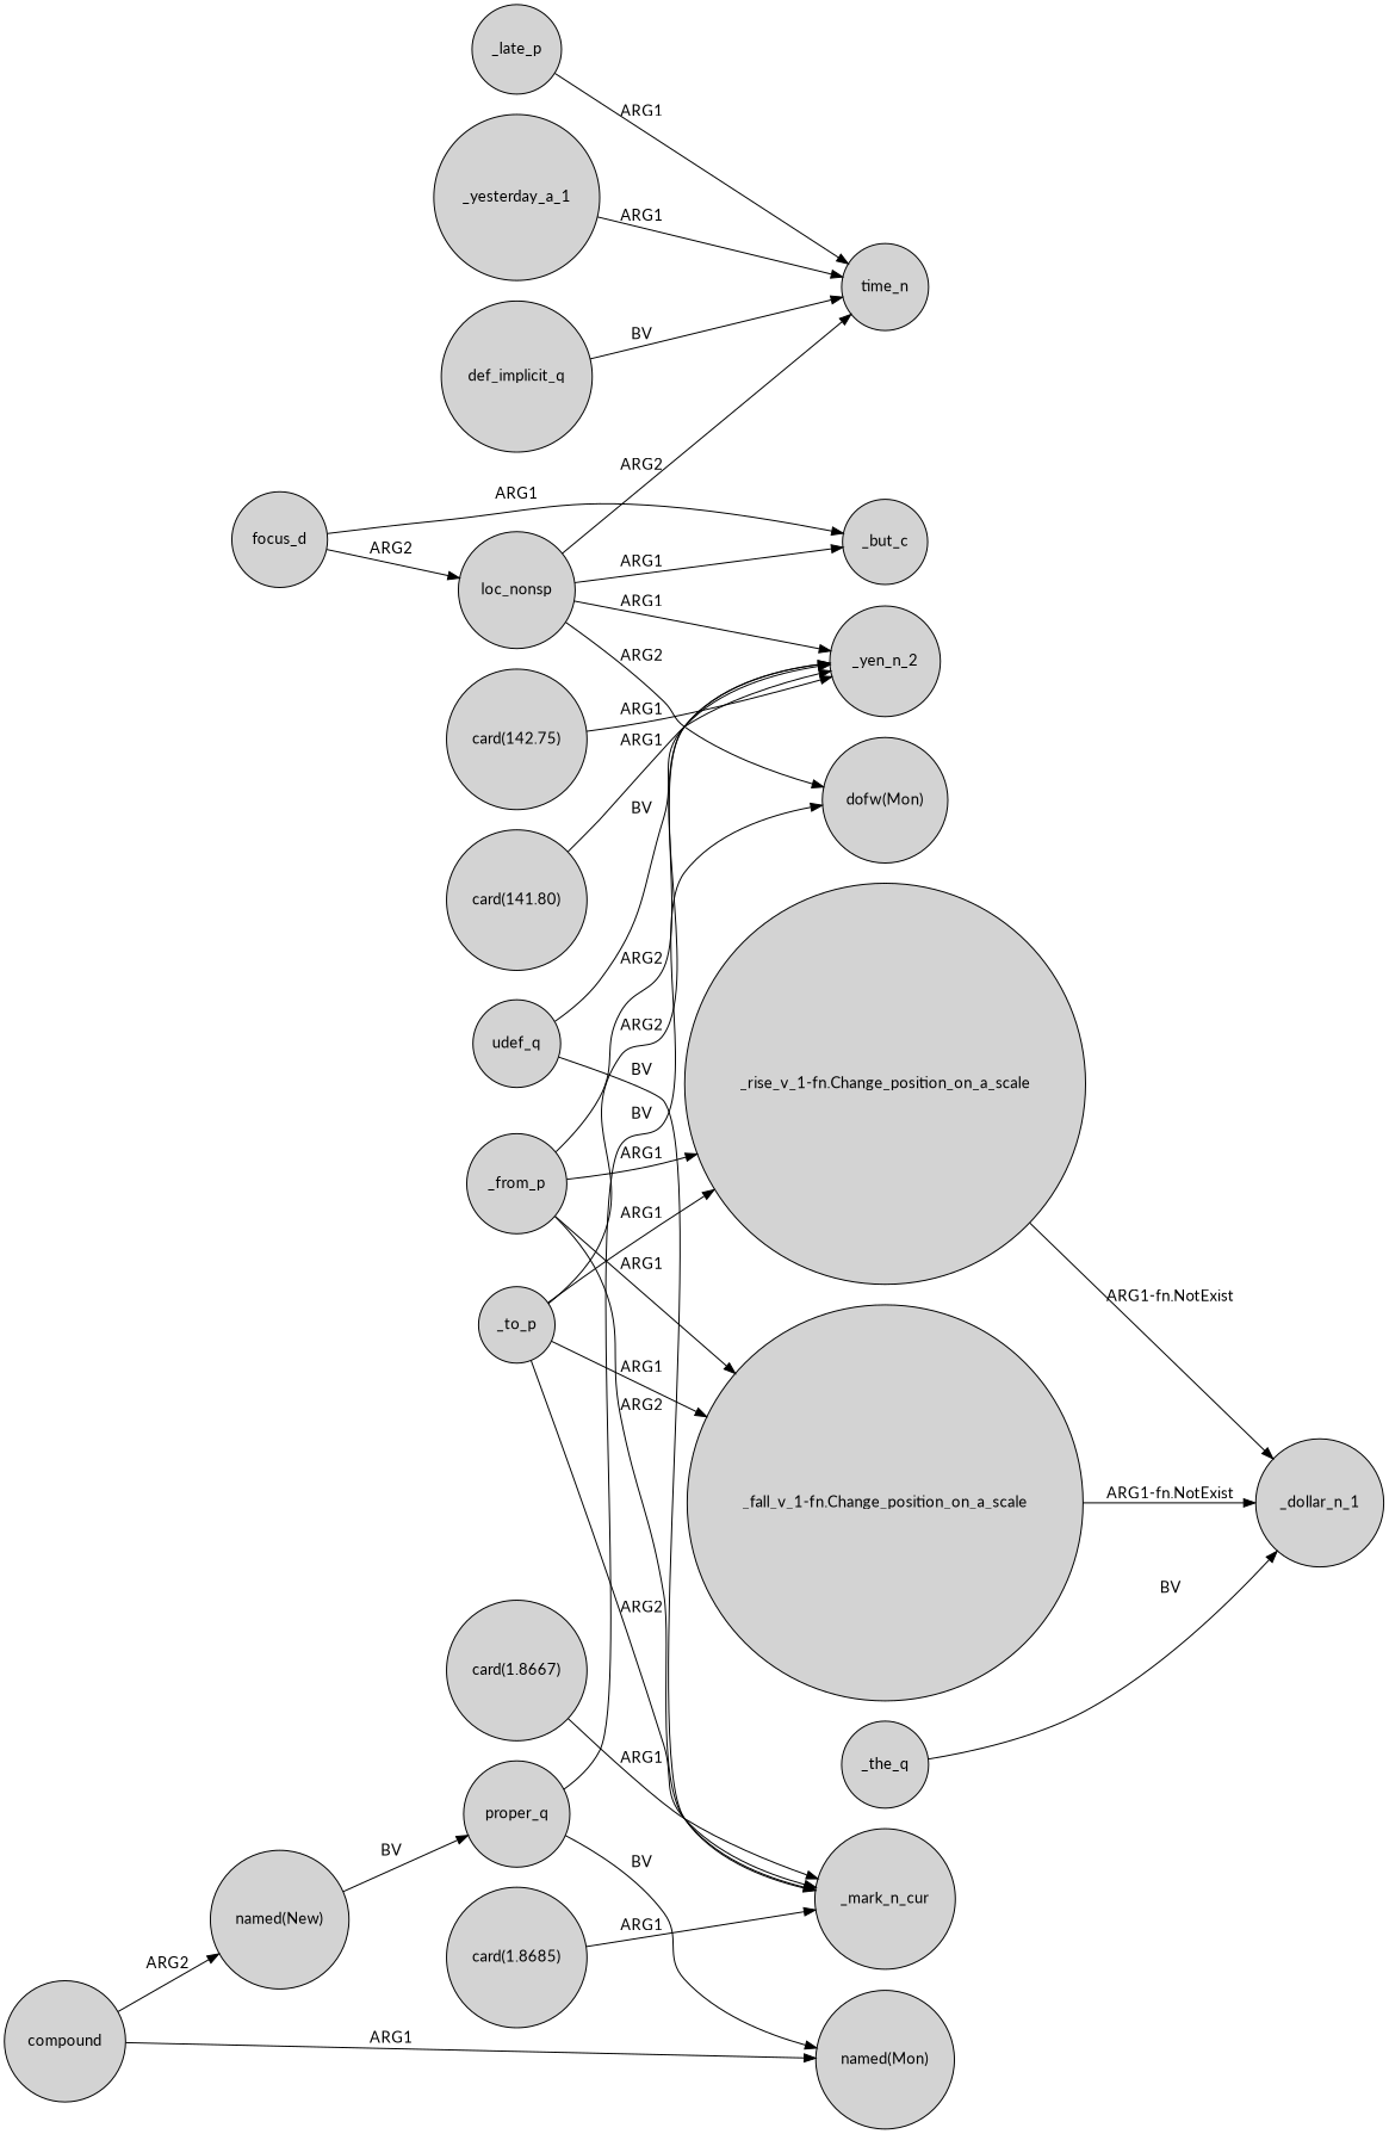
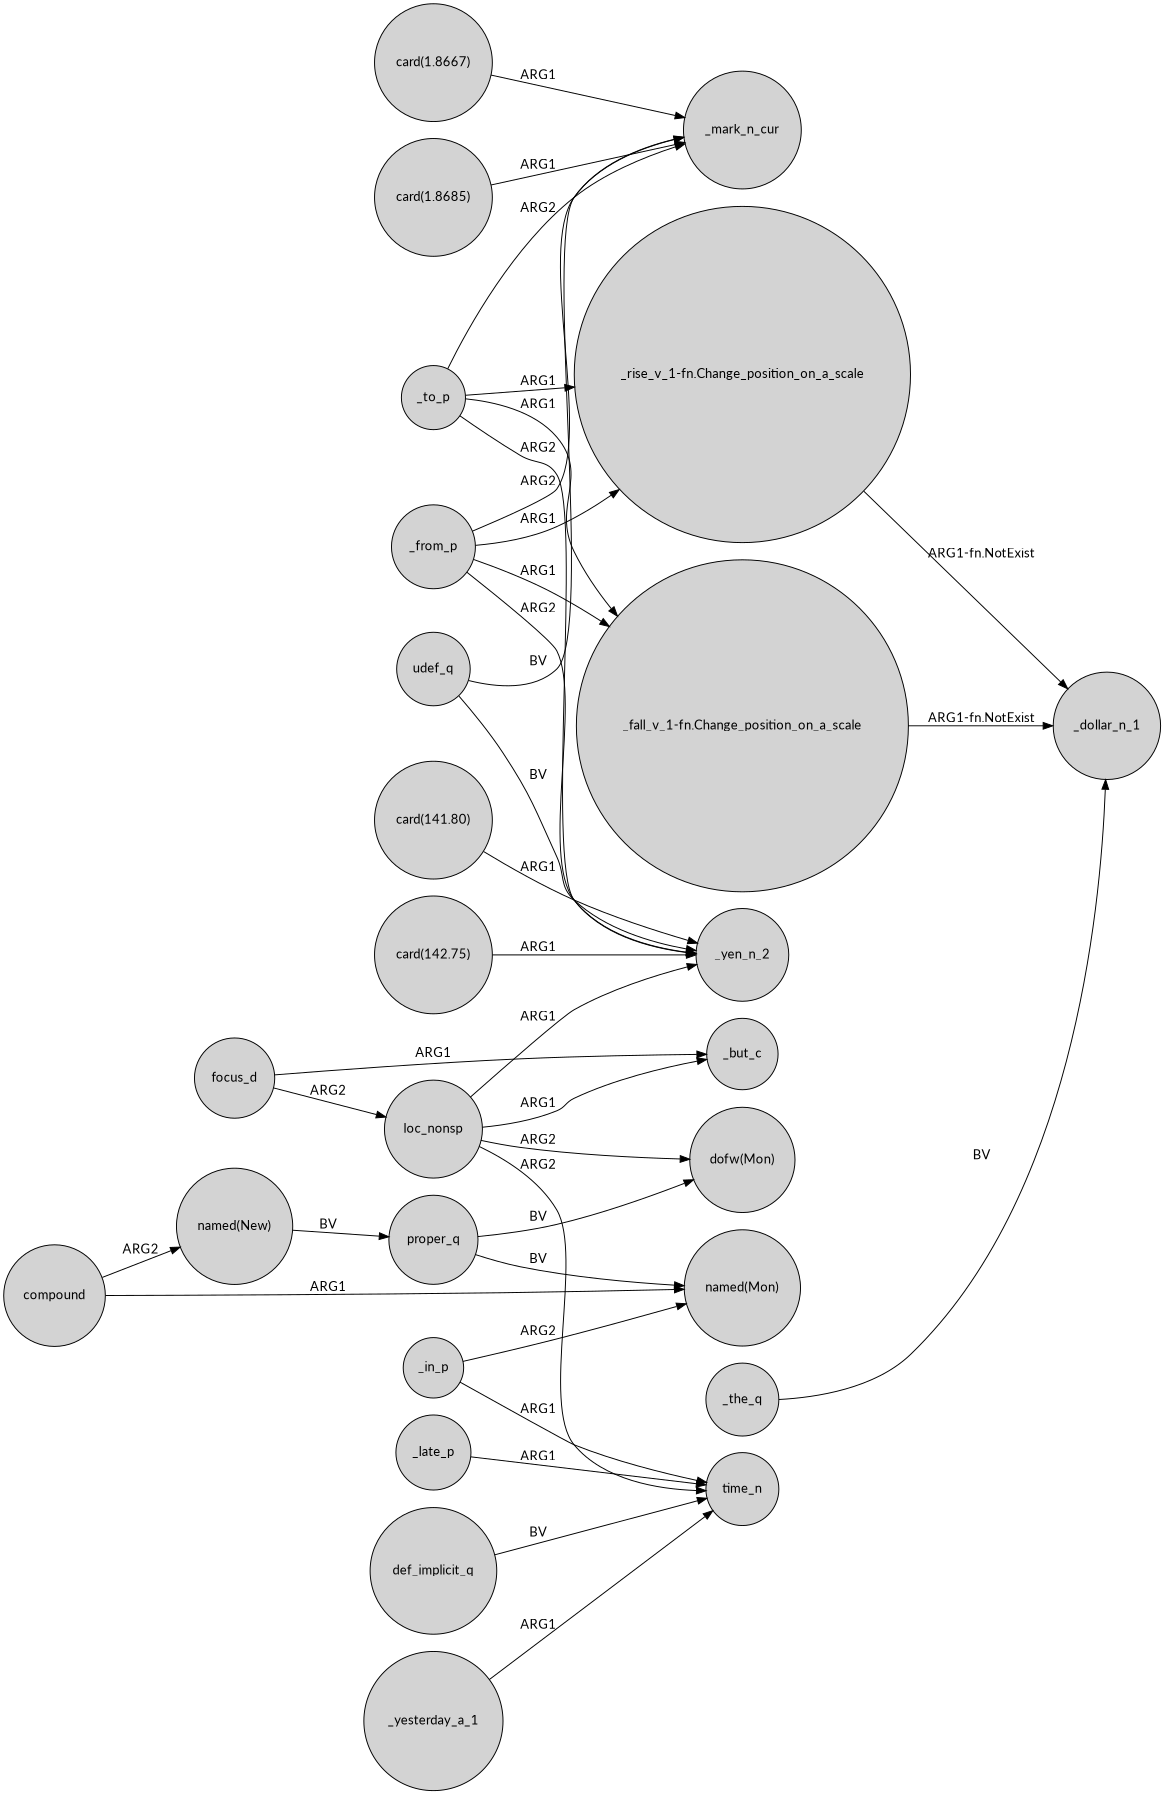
  digraph {
    fontname=Lato
    rankdir=LR
    node [fontname=Lato shape=circle style=filled]
    edge [fontname=Lato]
    _late_p
    time_n
    focus_d
    loc_nonsp
    _but_c
    _yen_n_2
    "dofw(Mon)"
    _yesterday_a_1
    udef_q
    _mark_n_cur
    compound
    "named(New)"
    n13 [label="named(Mon)"]
    proper_q
    _from_p
    "_fall_v_1-fn.Change_position_on_a_scale"
    "_rise_v_1-fn.Change_position_on_a_scale"
    _dollar_n_1
    _to_p
    _the_q
+   _in_p
    "card(1.8667)"
    "card(1.8685)"
    "card(142.75)"
    "card(141.80)"
    def_implicit_q
    _late_p -> time_n [label=ARG1]
    focus_d -> loc_nonsp [label=ARG2]
    focus_d -> _but_c [label=ARG1]
    loc_nonsp -> time_n [label=ARG2]
    loc_nonsp -> _but_c [label=ARG1]
    loc_nonsp -> _yen_n_2 [label=ARG1]
    loc_nonsp -> "dofw(Mon)" [label=ARG2]
    _yesterday_a_1 -> time_n [label=ARG1]
    udef_q -> _yen_n_2 [label=BV]
    udef_q -> _mark_n_cur [label=BV]
    compound -> "named(New)" [label=ARG2]
    compound -> n13 [label=ARG1]
    "named(New)" -> proper_q [label=BV]
    proper_q -> "dofw(Mon)" [label=BV]
    proper_q -> n13 [label=BV]
    _from_p -> _yen_n_2 [label=ARG2]
    _from_p -> _mark_n_cur [label=ARG2]
    _from_p -> "_fall_v_1-fn.Change_position_on_a_scale" [label=ARG1]
    _from_p -> "_rise_v_1-fn.Change_position_on_a_scale" [label=ARG1]
    "_fall_v_1-fn.Change_position_on_a_scale" -> _dollar_n_1 [label="ARG1-fn.NotExist"]
    "_rise_v_1-fn.Change_position_on_a_scale" -> _dollar_n_1 [label="ARG1-fn.NotExist"]
    _to_p -> _yen_n_2 [label=ARG2]
    _to_p -> _mark_n_cur [label=ARG2]
    _to_p -> "_fall_v_1-fn.Change_position_on_a_scale" [label=ARG1]
    _to_p -> "_rise_v_1-fn.Change_position_on_a_scale" [label=ARG1]
    _the_q -> _dollar_n_1 [label=BV]
+   _in_p -> time_n [label=ARG1]
+   _in_p -> n13 [label=ARG2]
    "card(1.8667)" -> _mark_n_cur [label=ARG1]
    "card(1.8685)" -> _mark_n_cur [label=ARG1]
    "card(142.75)" -> _yen_n_2 [label=ARG1]
    "card(141.80)" -> _yen_n_2 [label=ARG1]
    def_implicit_q -> time_n [label=BV]
  }
